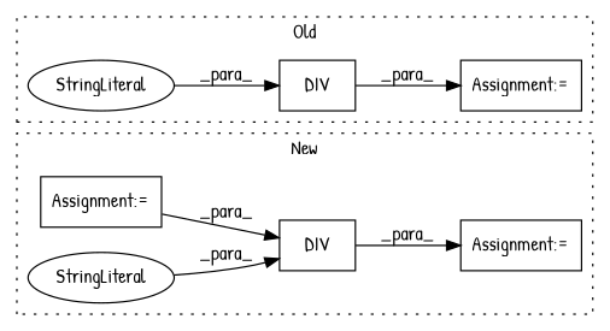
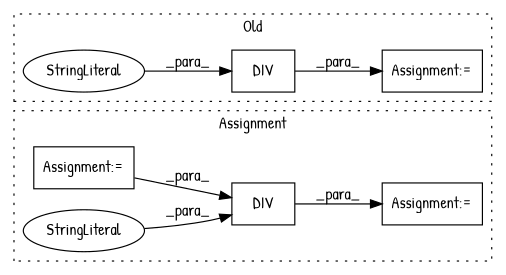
  digraph {
    rankdir=LR
    fontname="Patrick Hand"
    node [a=7 l=1 shape=box fontname="Patrick Hand"]
    edge [fontname="Patrick Hand"]
    n1 [a=32 l="4,1" label=DIV s="2657,2709"]
    n2 [label="Assignment:=" s=2055]
    n3 [a=45 l=6 label=StringLiteral s=2695 shape=ellipse]
    n4 [label="Assignment:=" s=2656]
    n5 [a=32 l="4,1" label=DIV s="2669,2727"]
    n6 [a=45 l=13 label=StringLiteral s=2714 shape=ellipse]
    n7 [label="Assignment:=" s=2664]
    subgraph cluster_1 {
-     label=New
+     label=Assignment
      style=dotted
      n1
      n2
      n3
      n4
    }
    subgraph cluster_2 {
      label=Old
      style=dotted
      n5
      n6
      n7
    }
    n1 -> n4 [label=_para_]
    n2 -> n1 [label=_para_]
    n3 -> n1 [label=_para_]
    n5 -> n7 [label=_para_]
    n6 -> n5 [label=_para_]
  }
